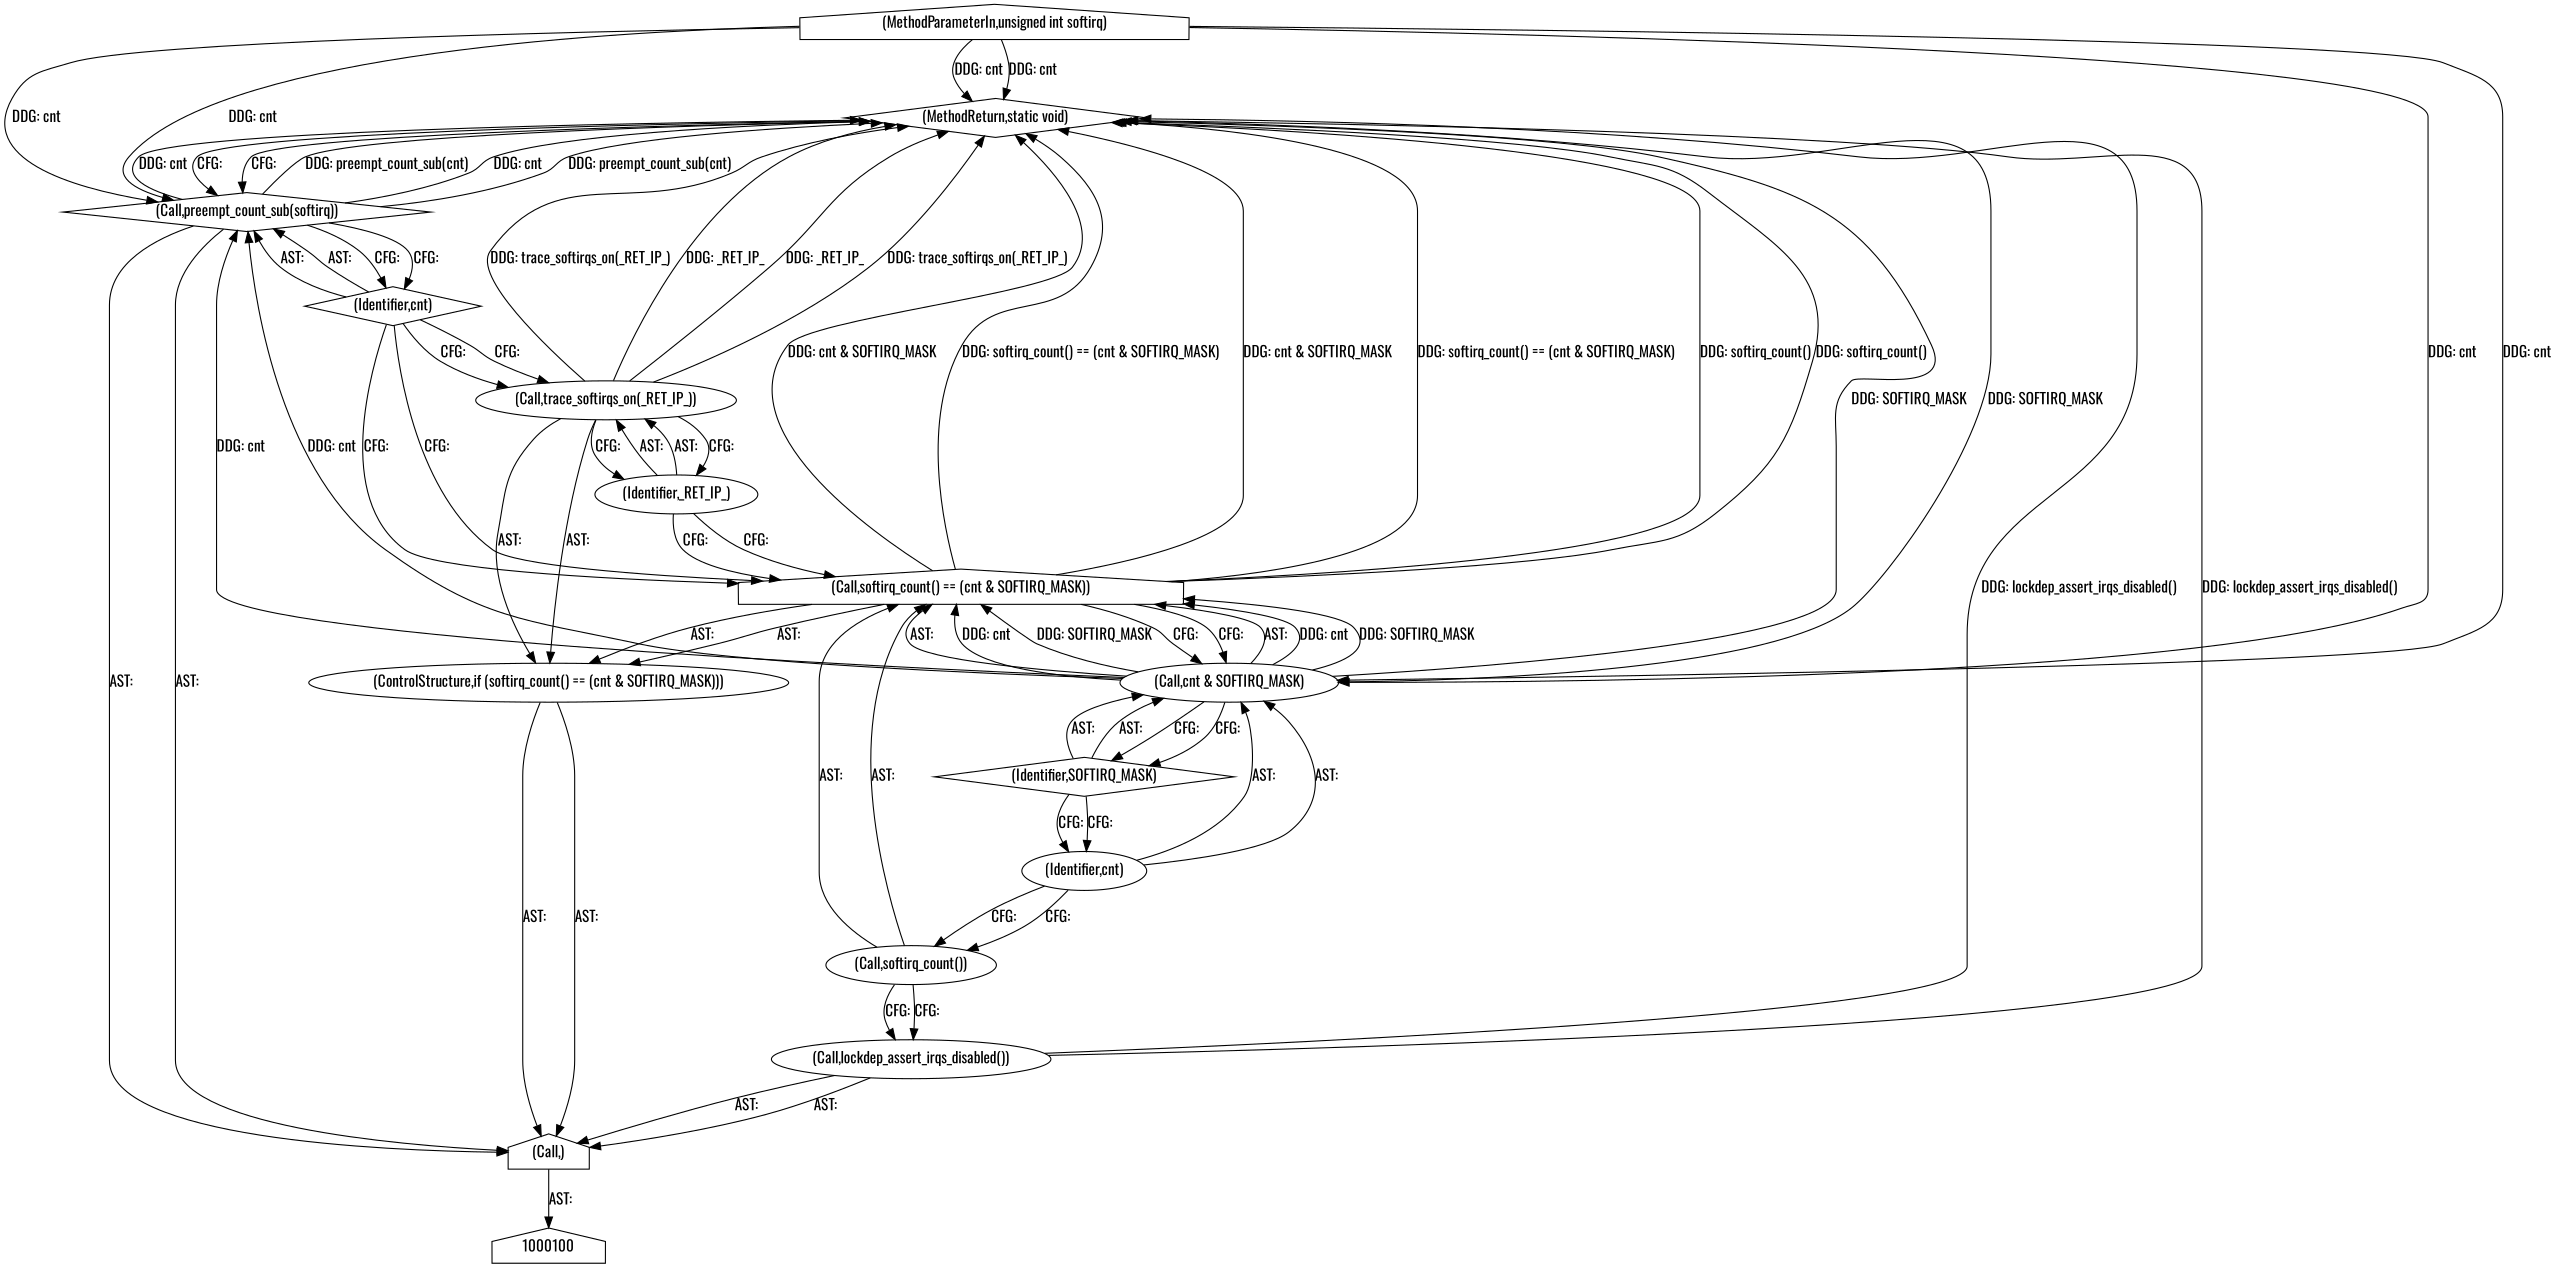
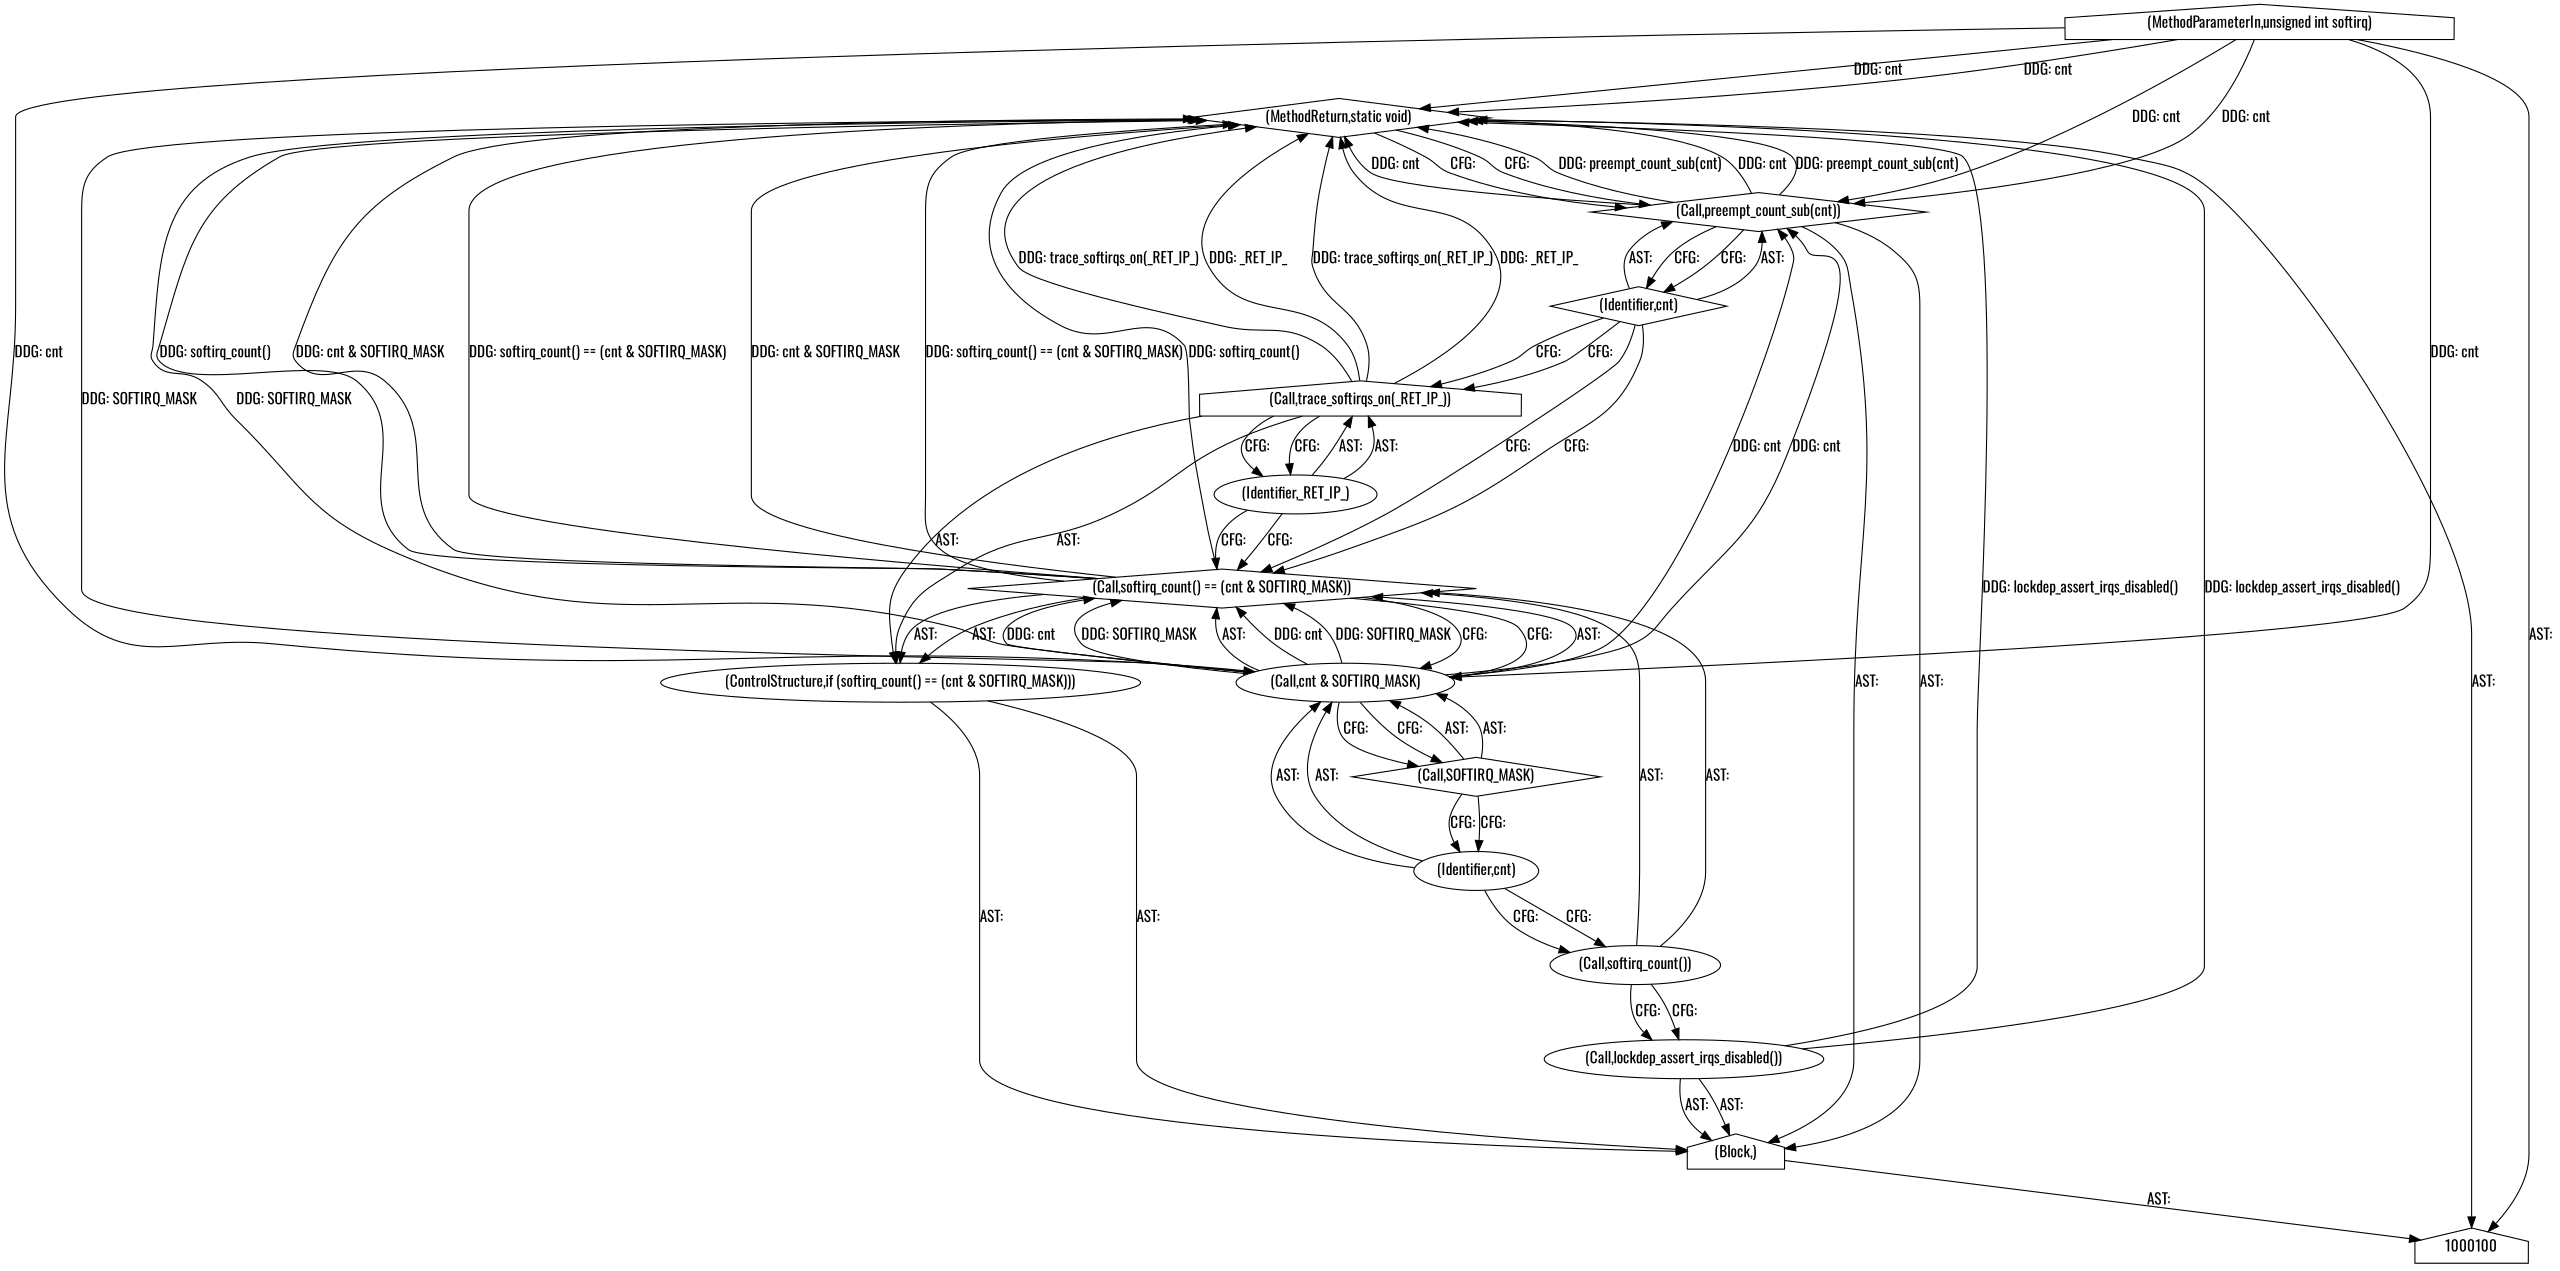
  digraph {
    fontname=Oswald
    node [fontname=Oswald shape=ellipse]
    edge [fontname=Oswald]
    n1 [label="(MethodReturn,static void)" shape=diamond]
-   n2 [label="(Call,preempt_count_sub(softirq))" shape=diamond]
+   n2 [label="(Call,preempt_count_sub(cnt))" shape=diamond]
    1000100 [shape=house]
-   n4 [label="(Call,)" shape=house]
+   n4 [label="(Block,)" shape=house]
    n5 [label="(Identifier,cnt)" shape=diamond]
    n6 [label="(MethodParameterIn,unsigned int softirq)" shape=house]
    n7 [label="(Call,cnt & SOFTIRQ_MASK)"]
-   n8 [label="(Identifier,SOFTIRQ_MASK)" shape=diamond]
-   n9 [label="(Call,softirq_count() == (cnt & SOFTIRQ_MASK))" shape=house]
+   n8 [label="(Call,SOFTIRQ_MASK)" shape=diamond]
+   n9 [label="(Call,softirq_count() == (cnt & SOFTIRQ_MASK))" shape=diamond]
    n10 [label="(Call,lockdep_assert_irqs_disabled())"]
    n11 [label="(ControlStructure,if (softirq_count() == (cnt & SOFTIRQ_MASK)))"]
    n12 [label="(Identifier,cnt)"]
    n13 [label="(Call,softirq_count())"]
    n14 [label="(Identifier,_RET_IP_)"]
-   n15 [label="(Call,trace_softirqs_on(_RET_IP_))"]
+   n15 [label="(Call,trace_softirqs_on(_RET_IP_))" shape=house]
    n1 -> n2 [label="CFG: "]
    n1 -> n2 [label="CFG: "]
+   n1 -> 1000100 [label="AST: "]
    n2 -> n1 [label="DDG: preempt_count_sub(cnt)"]
    n2 -> n1 [label="DDG: cnt"]
    n2 -> n1 [label="DDG: preempt_count_sub(cnt)"]
    n2 -> n1 [label="DDG: cnt"]
    n2 -> n4 [label="AST: "]
    n2 -> n4 [label="AST: "]
    n2 -> n5 [label="CFG: "]
    n2 -> n5 [label="CFG: "]
    n4 -> 1000100 [label="AST: "]
    n5 -> n2 [label="AST: "]
    n5 -> n2 [label="AST: "]
    n5 -> n9 [label="CFG: "]
    n5 -> n9 [label="CFG: "]
    n5 -> n15 [label="CFG: "]
    n5 -> n15 [label="CFG: "]
    n6 -> n1 [label="DDG: cnt"]
    n6 -> n1 [label="DDG: cnt"]
    n6 -> n2 [label="DDG: cnt"]
    n6 -> n2 [label="DDG: cnt"]
+   n6 -> 1000100 [label="AST: "]
    n6 -> n7 [label="DDG: cnt"]
    n6 -> n7 [label="DDG: cnt"]
    n7 -> n1 [label="DDG: SOFTIRQ_MASK"]
    n7 -> n1 [label="DDG: SOFTIRQ_MASK"]
    n7 -> n2 [label="DDG: cnt"]
    n7 -> n2 [label="DDG: cnt"]
    n7 -> n8 [label="CFG: "]
    n7 -> n8 [label="CFG: "]
    n7 -> n9 [label="AST: "]
    n7 -> n9 [label="DDG: cnt"]
    n7 -> n9 [label="DDG: SOFTIRQ_MASK"]
    n7 -> n9 [label="AST: "]
    n7 -> n9 [label="DDG: cnt"]
    n7 -> n9 [label="DDG: SOFTIRQ_MASK"]
    n8 -> n7 [label="AST: "]
    n8 -> n7 [label="AST: "]
    n8 -> n12 [label="CFG: "]
    n8 -> n12 [label="CFG: "]
    n9 -> n1 [label="DDG: cnt & SOFTIRQ_MASK"]
    n9 -> n1 [label="DDG: softirq_count() == (cnt & SOFTIRQ_MASK)"]
    n9 -> n1 [label="DDG: softirq_count()"]
    n9 -> n1 [label="DDG: cnt & SOFTIRQ_MASK"]
    n9 -> n1 [label="DDG: softirq_count() == (cnt & SOFTIRQ_MASK)"]
    n9 -> n1 [label="DDG: softirq_count()"]
    n9 -> n7 [label="CFG: "]
    n9 -> n7 [label="CFG: "]
    n9 -> n11 [label="AST: "]
    n9 -> n11 [label="AST: "]
    n10 -> n1 [label="DDG: lockdep_assert_irqs_disabled()"]
    n10 -> n1 [label="DDG: lockdep_assert_irqs_disabled()"]
    n10 -> n4 [label="AST: "]
    n10 -> n4 [label="AST: "]
    n11 -> n4 [label="AST: "]
    n11 -> n4 [label="AST: "]
    n12 -> n7 [label="AST: "]
    n12 -> n7 [label="AST: "]
    n12 -> n13 [label="CFG: "]
    n12 -> n13 [label="CFG: "]
    n13 -> n9 [label="AST: "]
    n13 -> n9 [label="AST: "]
    n13 -> n10 [label="CFG: "]
    n13 -> n10 [label="CFG: "]
    n14 -> n9 [label="CFG: "]
    n14 -> n9 [label="CFG: "]
    n14 -> n15 [label="AST: "]
    n14 -> n15 [label="AST: "]
    n15 -> n1 [label="DDG: _RET_IP_"]
    n15 -> n1 [label="DDG: trace_softirqs_on(_RET_IP_)"]
    n15 -> n1 [label="DDG: _RET_IP_"]
    n15 -> n1 [label="DDG: trace_softirqs_on(_RET_IP_)"]
    n15 -> n11 [label="AST: "]
    n15 -> n11 [label="AST: "]
    n15 -> n14 [label="CFG: "]
    n15 -> n14 [label="CFG: "]
  }
